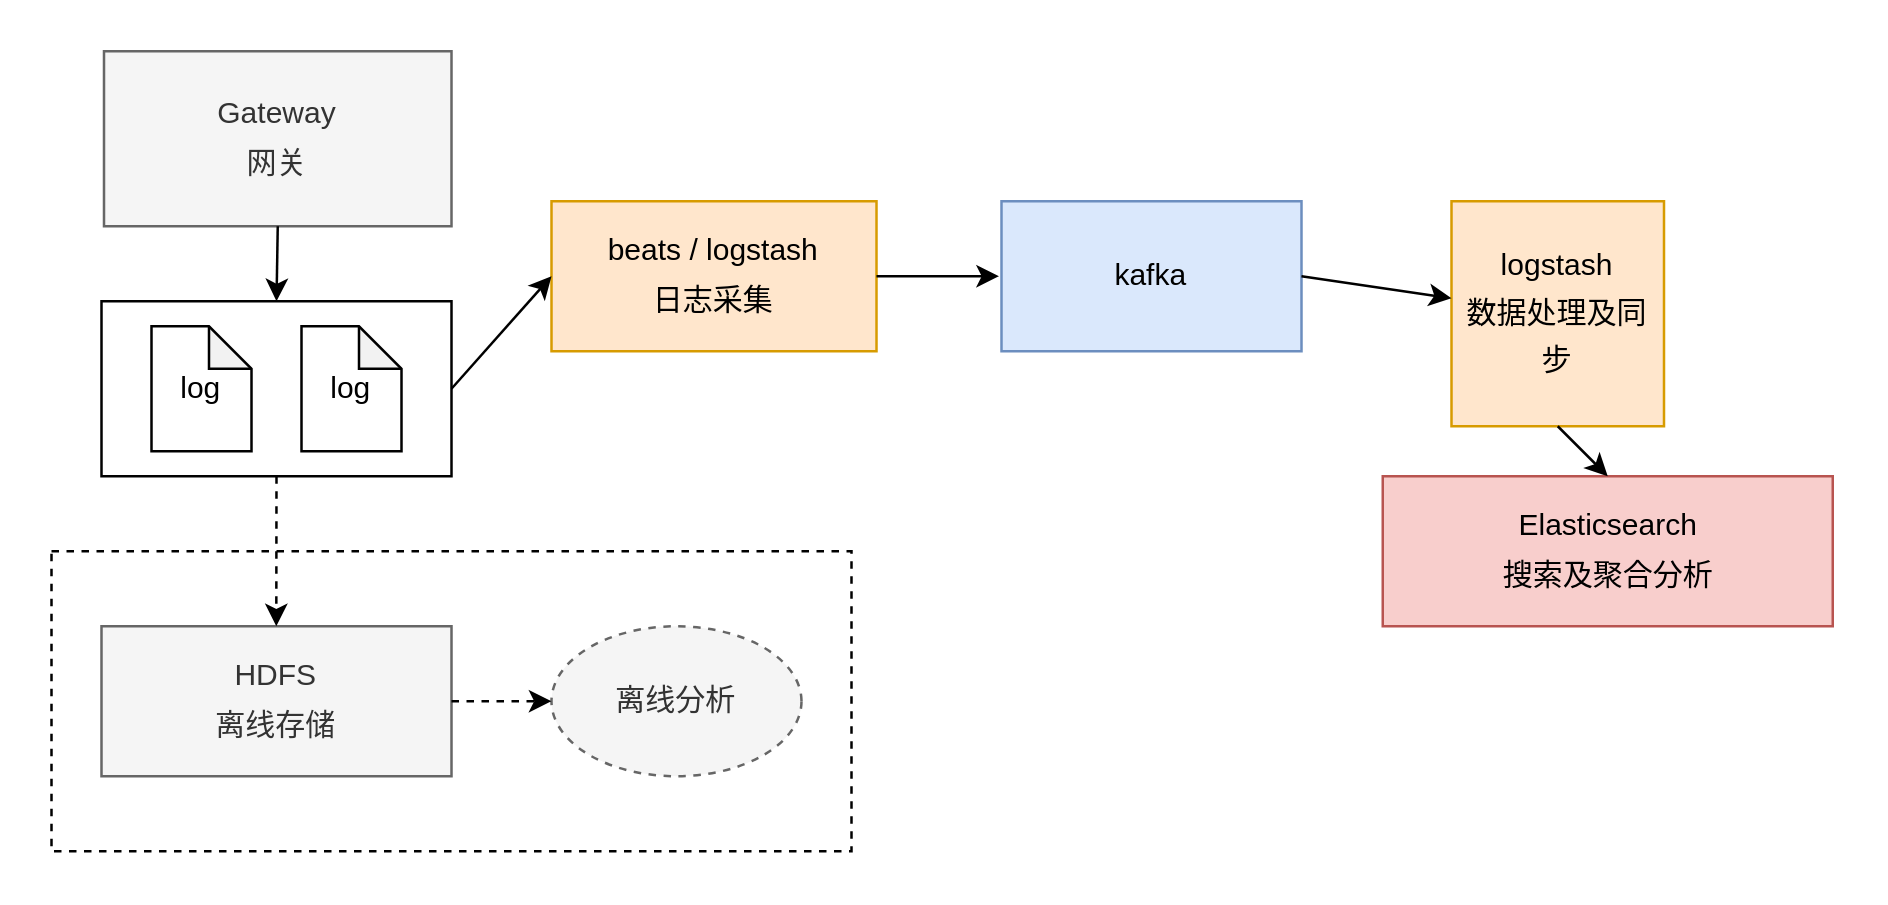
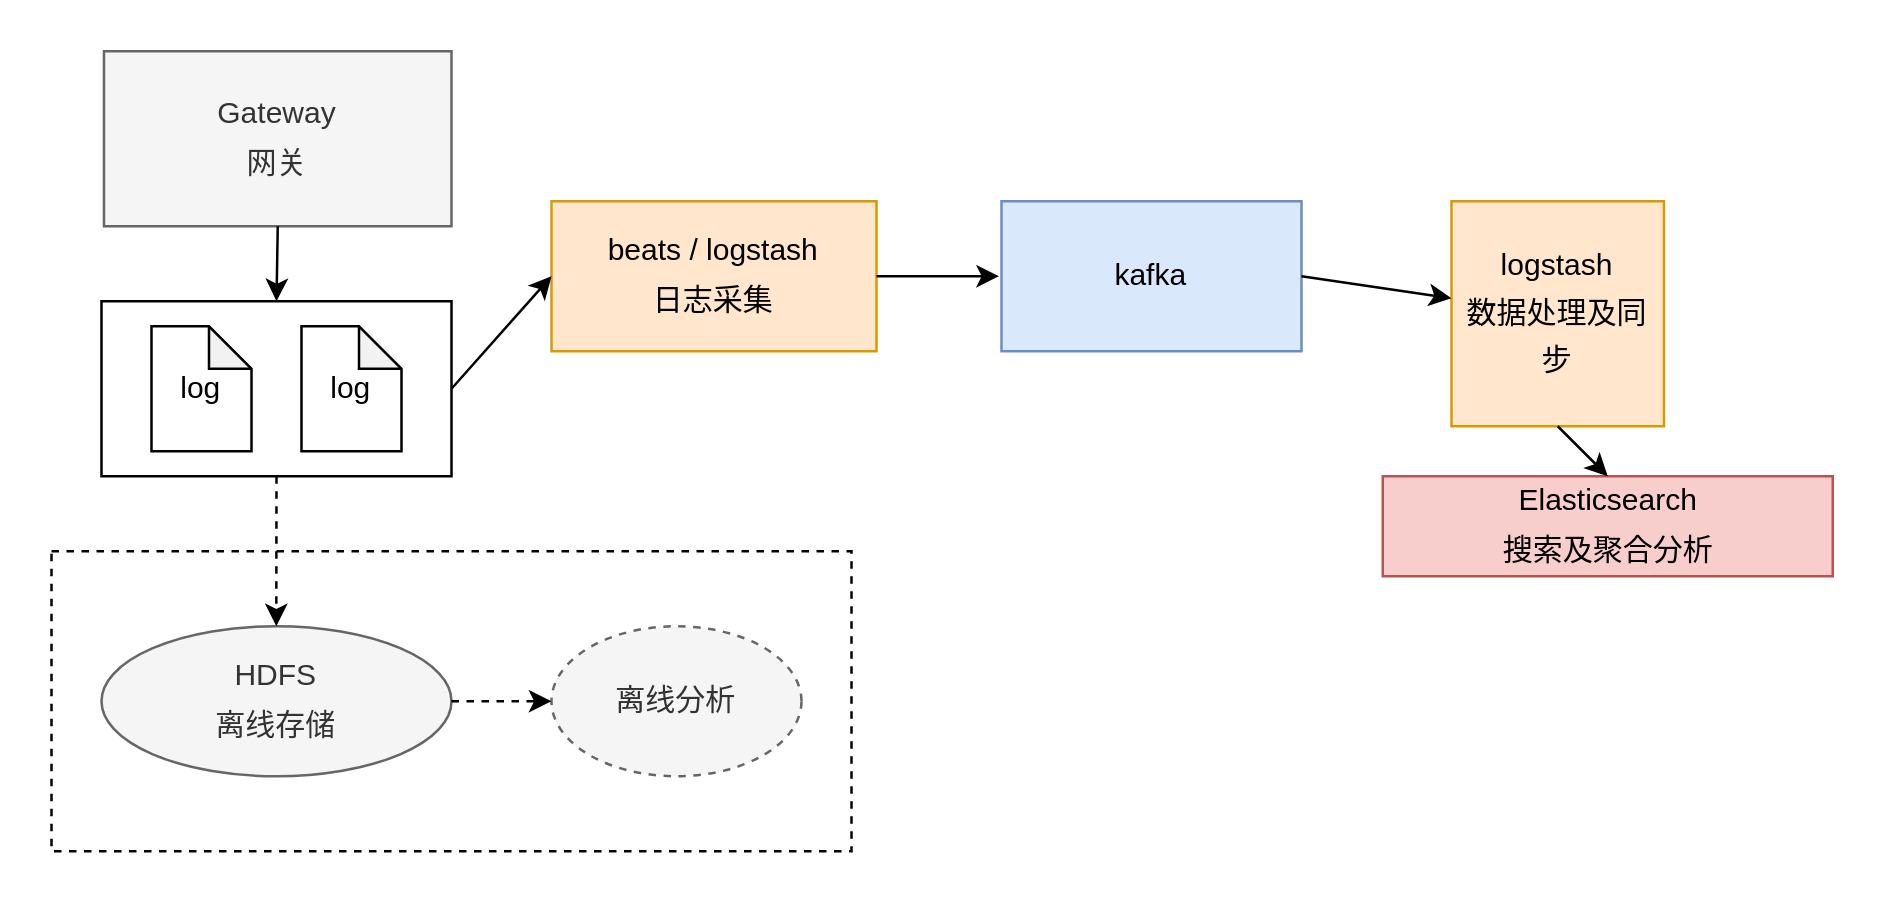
  <mxCell id="0" />
  <mxCell id="1" parent="0" />
  <mxCell id="2" value="" style="rounded=0;whiteSpace=wrap;html=1;dashed=1;" parent="1" vertex="1"><mxGeometry x="20" y="220" width="320" height="120" as="geometry" /></mxCell>
  <mxCell id="3" value="" style="rounded=0;whiteSpace=wrap;html=1;" parent="1" vertex="1"><mxGeometry x="40" y="120" width="140" height="70" as="geometry" /></mxCell>
  <mxCell id="4" value="&lt;p style=&quot;line-height: 160%&quot;&gt;Gateway&lt;br&gt;网关&lt;/p&gt;" style="rounded=0;whiteSpace=wrap;html=1;fillColor=#f5f5f5;strokeColor=#666666;fontColor=#333333;" parent="1" vertex="1"><mxGeometry x="41" y="20" width="139" height="70" as="geometry" /></mxCell>
  <mxCell id="5" value="log" style="shape=note;whiteSpace=wrap;html=1;backgroundOutline=1;darkOpacity=0.05;size=17;" parent="1" vertex="1"><mxGeometry x="60" y="130" width="40" height="50" as="geometry" /></mxCell>
  <mxCell id="6" value="log" style="shape=note;whiteSpace=wrap;html=1;backgroundOutline=1;darkOpacity=0.05;size=17;" parent="1" vertex="1"><mxGeometry x="120" y="130" width="40" height="50" as="geometry" /></mxCell>
  <mxCell id="7" value="&lt;p style=&quot;line-height: 160%&quot;&gt;beats / logstash&lt;br&gt;日志采集&lt;/p&gt;" style="rounded=0;whiteSpace=wrap;html=1;fillColor=#ffe6cc;strokeColor=#d79b00;" parent="1" vertex="1"><mxGeometry x="220" y="80" width="130" height="60" as="geometry" /></mxCell>
  <mxCell id="8" value="kafka" style="rounded=0;whiteSpace=wrap;html=1;fillColor=#dae8fc;strokeColor=#6c8ebf;" parent="1" vertex="1"><mxGeometry x="400" y="80" width="120" height="60" as="geometry" /></mxCell>
  <mxCell id="9" value="&lt;p style=&quot;line-height: 160%&quot;&gt;logstash&lt;br&gt;数据处理及同步&lt;/p&gt;" style="rounded=0;whiteSpace=wrap;html=1;fillColor=#ffe6cc;strokeColor=#d79b00;" parent="1" vertex="1"><mxGeometry x="580" y="80" width="85" height="90" as="geometry" /></mxCell>
- <mxCell id="10" value="&lt;p style=&quot;line-height: 160%&quot;&gt;Elasticsearch&lt;br&gt;搜索及聚合分析&lt;/p&gt;" style="rounded=0;whiteSpace=wrap;html=1;fillColor=#f8cecc;strokeColor=#b85450;" parent="1" vertex="1"><mxGeometry x="552.5" y="190" width="180" height="60" as="geometry" /></mxCell>
+ <mxCell id="10" value="&lt;p style=&quot;line-height: 160%&quot;&gt;Elasticsearch&lt;br&gt;搜索及聚合分析&lt;/p&gt;" style="rounded=0;whiteSpace=wrap;html=1;fillColor=#f8cecc;strokeColor=#b85450;" parent="1" vertex="1"><mxGeometry x="552.5" y="190" width="180" height="40" as="geometry" /></mxCell>
  <mxCell id="11" value="" style="endArrow=classic;html=1;exitX=0.5;exitY=1;exitDx=0;exitDy=0;entryX=0.5;entryY=0;entryDx=0;entryDy=0;" parent="1" source="4" target="3" edge="1"><mxGeometry width="50" height="50" relative="1" as="geometry"><mxPoint x="370" y="290" as="sourcePoint" /><mxPoint x="420" y="240" as="targetPoint" /></mxGeometry></mxCell>
  <mxCell id="12" value="" style="endArrow=classic;html=1;exitX=1;exitY=0.5;exitDx=0;exitDy=0;entryX=0;entryY=0.5;entryDx=0;entryDy=0;" parent="1" source="3" target="7" edge="1"><mxGeometry width="50" height="50" relative="1" as="geometry"><mxPoint x="370" y="290" as="sourcePoint" /><mxPoint x="420" y="240" as="targetPoint" /></mxGeometry></mxCell>
  <mxCell id="13" value="" style="endArrow=classic;html=1;exitX=1;exitY=0.5;exitDx=0;exitDy=0;" parent="1" source="7" edge="1"><mxGeometry width="50" height="50" relative="1" as="geometry"><mxPoint x="370" y="290" as="sourcePoint" /><mxPoint x="399" y="110" as="targetPoint" /></mxGeometry></mxCell>
  <mxCell id="14" value="" style="endArrow=classic;html=1;exitX=1;exitY=0.5;exitDx=0;exitDy=0;" parent="1" source="8" target="9" edge="1"><mxGeometry width="50" height="50" relative="1" as="geometry"><mxPoint x="370" y="290" as="sourcePoint" /><mxPoint x="420" y="240" as="targetPoint" /></mxGeometry></mxCell>
  <mxCell id="15" value="" style="endArrow=classic;html=1;exitX=0.5;exitY=1;exitDx=0;exitDy=0;entryX=0.5;entryY=0;entryDx=0;entryDy=0;" parent="1" source="9" target="10" edge="1"><mxGeometry width="50" height="50" relative="1" as="geometry"><mxPoint x="370" y="290" as="sourcePoint" /><mxPoint x="420" y="240" as="targetPoint" /></mxGeometry></mxCell>
- <mxCell id="16" value="&lt;p style=&quot;line-height: 160%&quot;&gt;HDFS &lt;br&gt;离线存储&lt;/p&gt;" style="rounded=0;whiteSpace=wrap;html=1;fillColor=#f5f5f5;strokeColor=#666666;fontColor=#333333;" parent="1" vertex="1"><mxGeometry x="40" y="250" width="140" height="60" as="geometry" /></mxCell>
+ <mxCell id="16" value="&lt;p style=&quot;line-height: 160%&quot;&gt;HDFS &lt;br&gt;离线存储&lt;/p&gt;" style="ellipse;whiteSpace=wrap;html=1;fillColor=#f5f5f5;strokeColor=#666666;fontColor=#333333;" parent="1" vertex="1"><mxGeometry x="40" y="250" width="140" height="60" as="geometry" /></mxCell>
  <mxCell id="17" value="离线分析" style="ellipse;whiteSpace=wrap;html=1;fillColor=#f5f5f5;strokeColor=#666666;fontColor=#333333;dashed=1;" parent="1" vertex="1"><mxGeometry x="220" y="250" width="100" height="60" as="geometry" /></mxCell>
  <mxCell id="18" value="" style="endArrow=classic;html=1;exitX=0.5;exitY=1;exitDx=0;exitDy=0;entryX=0.281;entryY=0.25;entryDx=0;entryDy=0;entryPerimeter=0;dashed=1;" parent="1" source="3" target="2" edge="1"><mxGeometry width="50" height="50" relative="1" as="geometry"><mxPoint x="370" y="220" as="sourcePoint" /><mxPoint x="420" y="170" as="targetPoint" /></mxGeometry></mxCell>
  <mxCell id="19" value="" style="endArrow=classic;html=1;dashed=1;entryX=0;entryY=0.5;entryDx=0;entryDy=0;exitX=1;exitY=0.5;exitDx=0;exitDy=0;" parent="1" source="16" target="17" edge="1"><mxGeometry width="50" height="50" relative="1" as="geometry"><mxPoint x="370" y="220" as="sourcePoint" /><mxPoint x="420" y="170" as="targetPoint" /></mxGeometry></mxCell>
